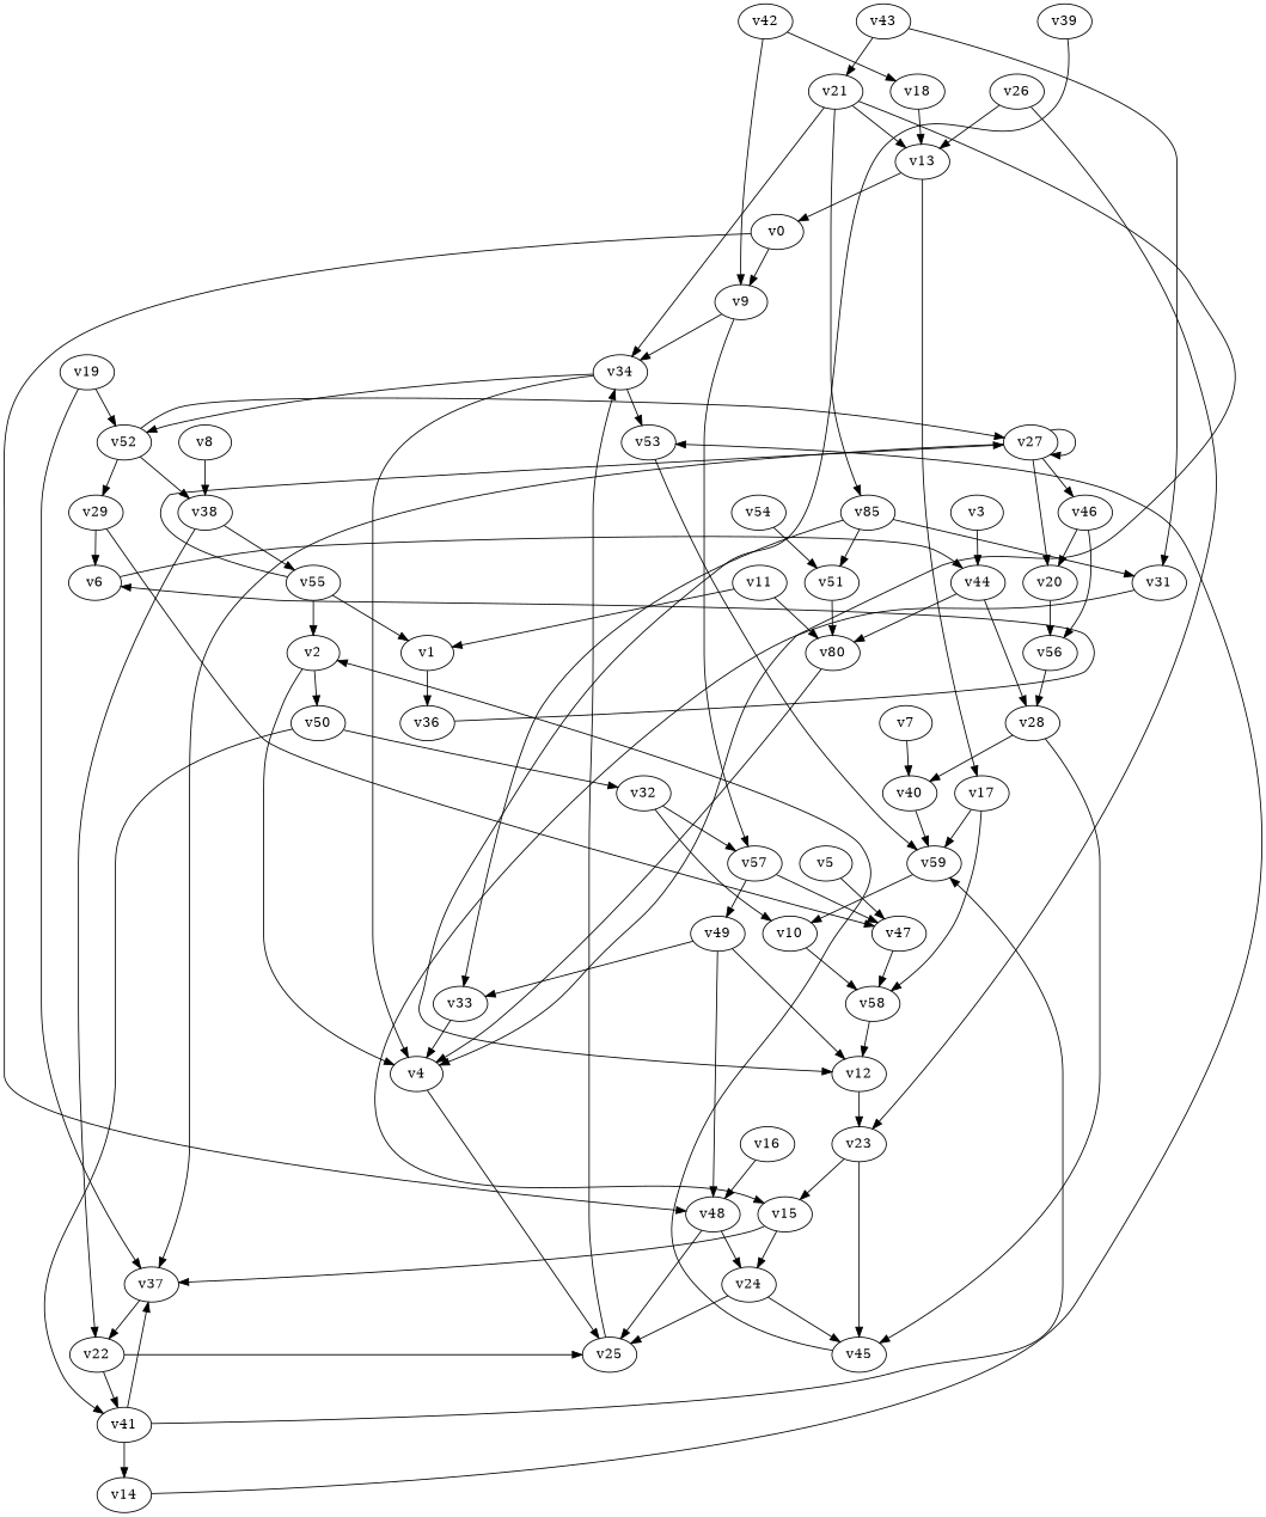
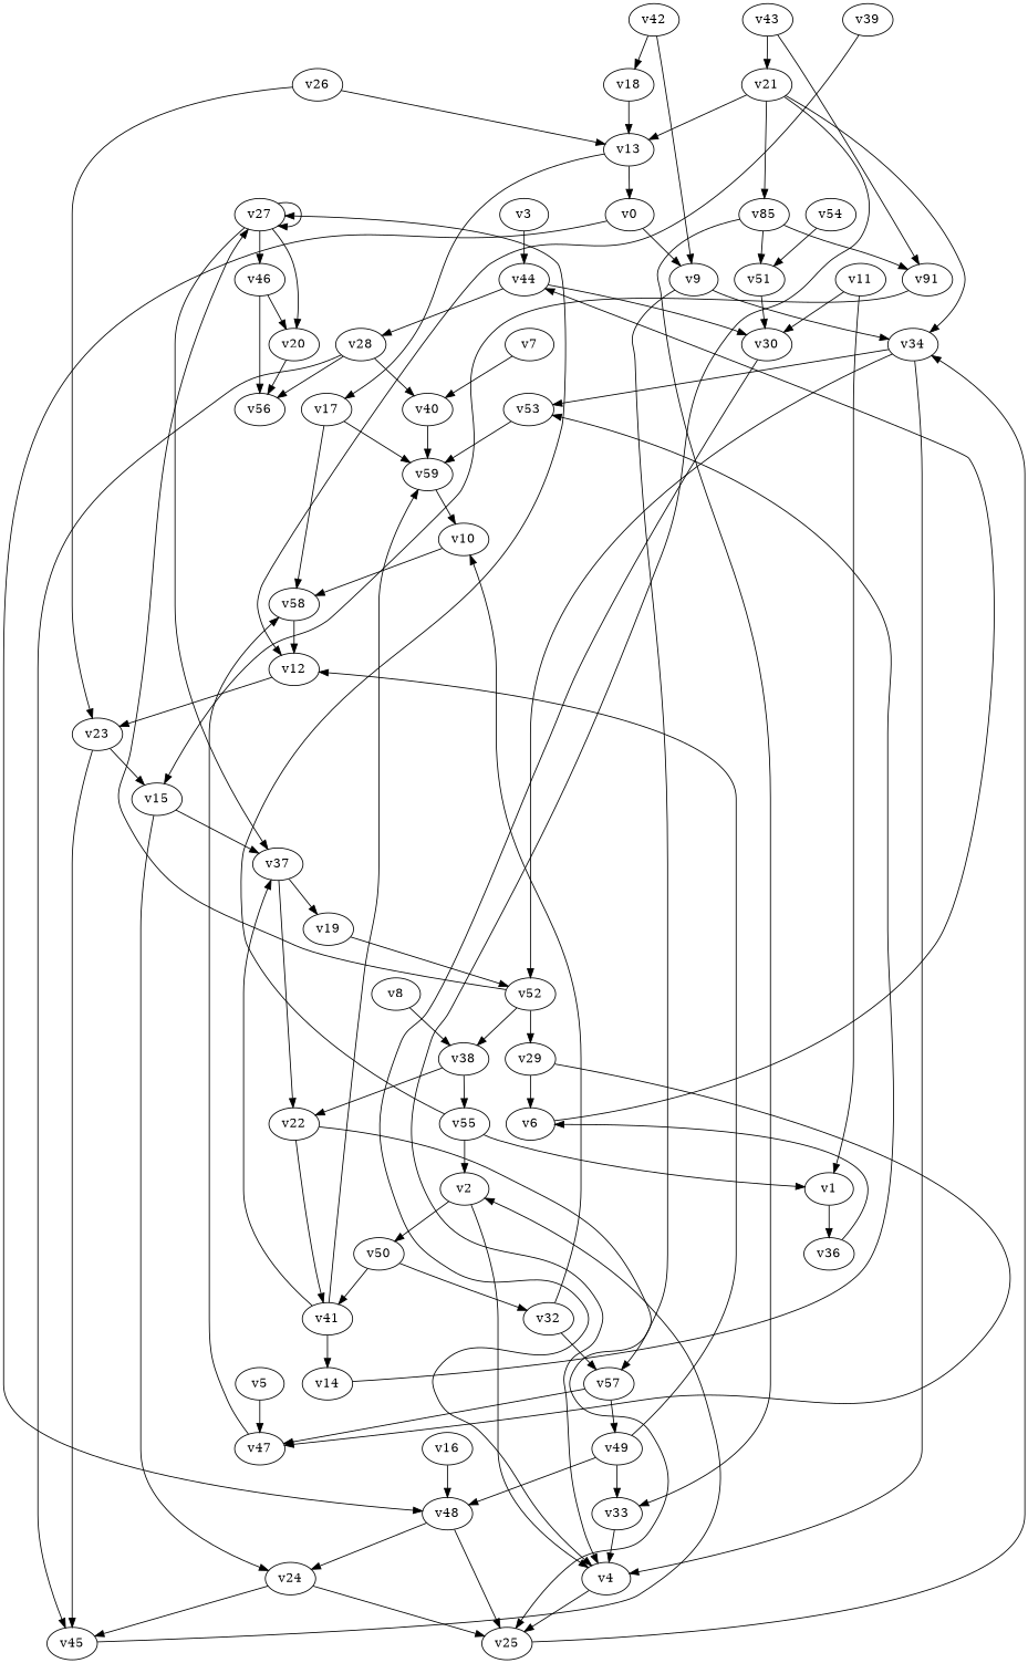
  digraph {
    node [player=0]
    v9 [player=1]
    v0
    v48
    v34 [player=1]
    v57 [player=1]
    v25
    v24 [player=1]
    v36 [player=1]
    v1
    v6 [player=1]
    v4 [player=1]
    v2
    v50
    v41 [player=1]
    v32 [player=1]
    v44 [player=1]
    v3
-   v30 [label=v80]
+   v30
    v28 [player=1]
    v5 [player=1]
    v47
    v58
    v29
    v7
    v40
    v59
    v8 [player=1]
    v38
    v22
    v55
    v53 [player=1]
    v52
    v49
    v10 [player=1]
    v12
    v11 [player=1]
    v23 [player=1]
    v16
    v15 [player=1]
    v45
    v13 [player=1]
    v17 [player=1]
    v14
    v37 [player=1]
    v19
    v18
    v27
    v56 [player=1]
    v20
    v21
    n51 [label=v85 player=1]
-   v31 [player=1]
+   v31 [player=1 label=v91]
    v33
    v51
    v26
    v46
    v39 [player=1]
    v42
    v43
    v54 [player=1]
    v9 -> v34
    v9 -> v57
    v0 -> v9
    v0 -> v48 [constraint="t < 15"]
    v48 -> v25
    v48 -> v24
    v34 -> v4
    v34 -> v53
    v34 -> v52
    v57 -> v47
    v57 -> v49
    v25 -> v34
    v24 -> v25
    v24 -> v45
    v36 -> v6 [constraint="t mod 3 == 1"]
    v1 -> v36
    v6 -> v44 [constraint="t >= 3"]
    v4 -> v25
    v2 -> v4
    v2 -> v50
    v50 -> v41
    v50 -> v32
    v41 -> v59
    v41 -> v14
    v41 -> v37
    v32 -> v57
    v32 -> v10
    v44 -> v30
    v44 -> v28
    v3 -> v44
    v30 -> v4 [constraint="t >= 3"]
    v28 -> v40
    v28 -> v45
    v5 -> v47
    v47 -> v58
    v58 -> v12
    v29 -> v6
    v29 -> v47 [constraint="t < 15"]
    v7 -> v40
    v40 -> v59
    v59 -> v10
    v8 -> v38
    v38 -> v22
    v38 -> v55
    v22 -> v25 [constraint="t < 13"]
    v22 -> v41
    v55 -> v1
    v55 -> v2
    v55 -> v27 [constraint="t mod 5 == 3"]
    v53 -> v59
    v52 -> v29
    v52 -> v38
    v52 -> v27 [constraint="t < 13"]
    v49 -> v48
    v49 -> v12
    v49 -> v33
    v10 -> v58
    v12 -> v23
    v11 -> v1
    v11 -> v30
    v23 -> v15
    v23 -> v45
    v16 -> v48
    v15 -> v24
    v15 -> v37
    v45 -> v2 [constraint="t mod 2 == 0"]
    v13 -> v0
    v13 -> v17
    v17 -> v58
    v17 -> v59
    v14 -> v53 [constraint="t >= 2"]
    v37 -> v22
-   v19 -> v37
+   v37 -> v19
    v19 -> v52
    v18 -> v13
    v27 -> v37
    v27 -> v27
    v27 -> v20
    v27 -> v46
-   v56 -> v28
+   v28 -> v56
    v20 -> v56
    v21 -> v34
    v21 -> v4 [constraint="t < 9"]
    v21 -> v13
    v21 -> n51
    n51 -> v31
    n51 -> v33
    n51 -> v51
    v31 -> v15 [constraint="t < 11"]
    v33 -> v4
    v51 -> v30
    v26 -> v23
    v26 -> v13
    v46 -> v56
    v46 -> v20
    v39 -> v12 [constraint="t mod 2 == 0"]
    v42 -> v9
    v42 -> v18
    v43 -> v21
    v43 -> v31
    v54 -> v51
  }
